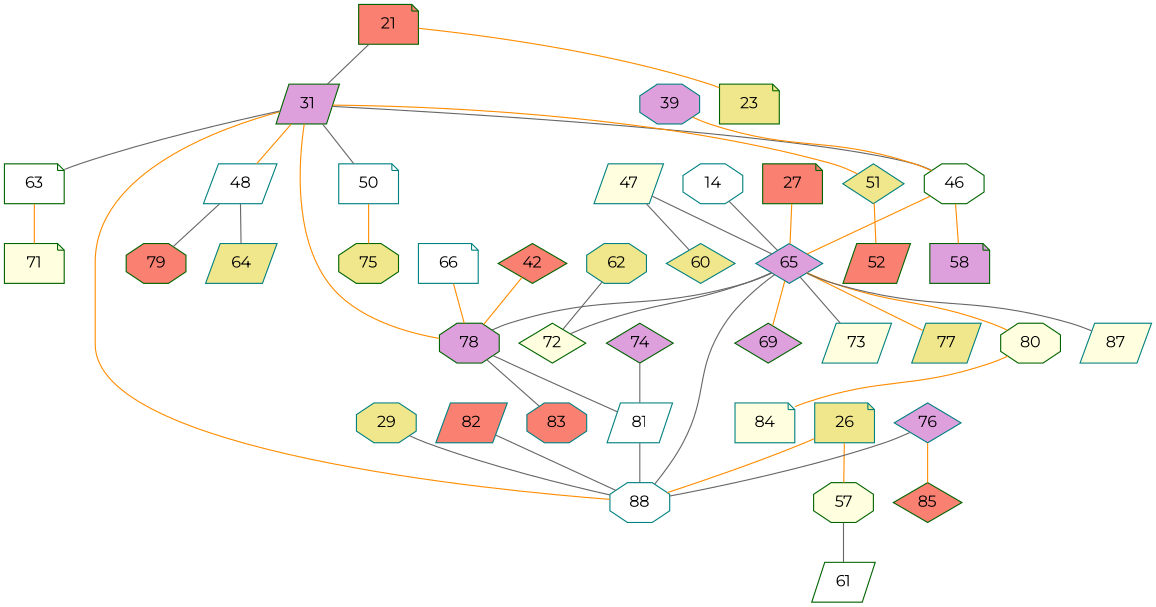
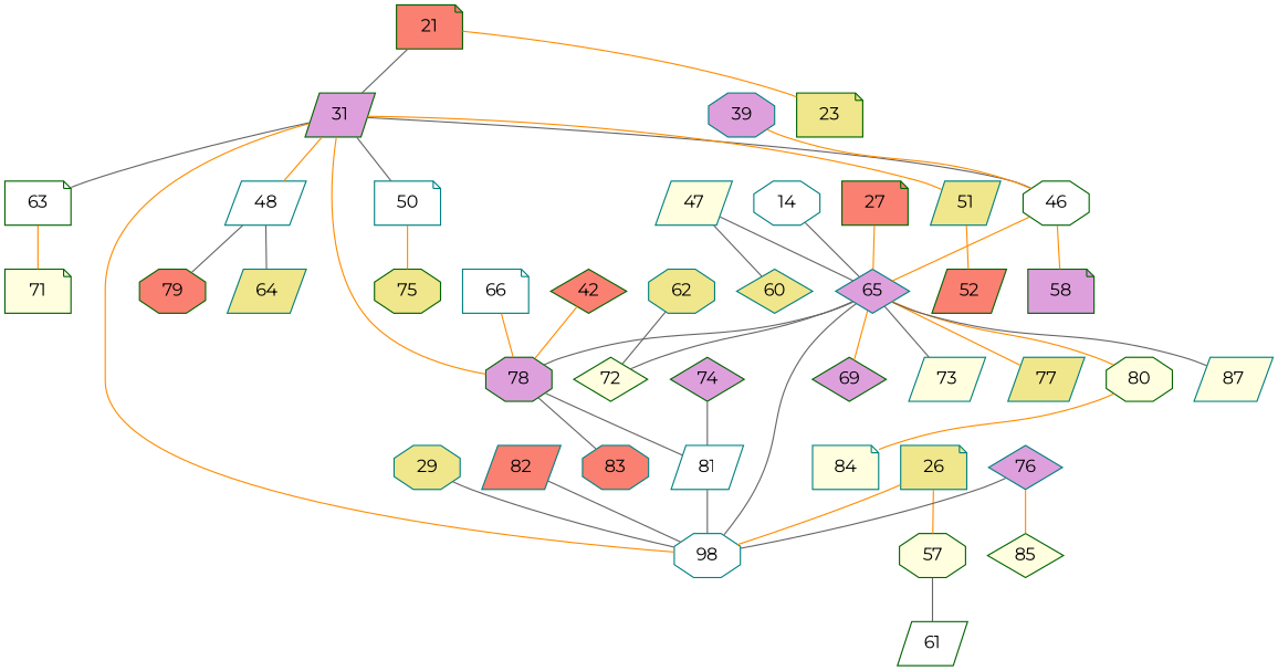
  graph {
    fontname=Montserrat
    node [color=teal fillcolor=white fontname=Montserrat shape=octagon style=filled]
    edge [color=gray40 fontname=Montserrat]
    65 [fillcolor=plum shape=diamond super="+15+30+35+37+43"]
-   88 [super="+16+59+49"]
+   88 [super="+16+59+49" label=98]
    78 [color=darkgreen fillcolor=plum super="+9+34"]
    72 [color=darkgreen fillcolor=lightyellow shape=diamond super="+24+44"]
    69 [color=darkgreen fillcolor=plum shape=diamond]
    73 [fillcolor=lightyellow shape=parallelogram]
    77 [fillcolor=khaki shape=parallelogram]
    80 [color=darkgreen fillcolor=lightyellow super="+68"]
    87 [fillcolor=lightyellow shape=parallelogram]
    14
    21 [color=darkgreen fillcolor=salmon shape=note]
    23 [color=darkgreen fillcolor=khaki shape=note]
    31 [color=darkgreen fillcolor=plum shape=parallelogram super="+20+6+11"]
    46 [color=darkgreen super="+28+13+22"]
    48 [shape=parallelogram super="+40"]
    50 [shape=note]
-   51 [fillcolor=khaki shape=diamond super="+36"]
+   51 [fillcolor=khaki shape=parallelogram super="+36"]
    63 [color=darkgreen shape=note super="+55"]
    26 [fillcolor=khaki shape=note]
    57 [color=darkgreen fillcolor=lightyellow]
    61 [color=darkgreen shape=parallelogram]
    27 [color=darkgreen fillcolor=salmon shape=note]
    29 [fillcolor=khaki]
    58 [color=darkgreen fillcolor=plum shape=note]
    64 [fillcolor=khaki shape=parallelogram]
    79 [color=darkgreen fillcolor=salmon]
    75 [color=darkgreen fillcolor=khaki]
    52 [color=darkgreen fillcolor=salmon shape=parallelogram]
    71 [color=darkgreen fillcolor=lightyellow shape=note]
    81 [shape=parallelogram super="+53+56"]
    83 [fillcolor=salmon]
    39 [fillcolor=plum]
    42 [color=darkgreen fillcolor=salmon shape=diamond]
    47 [fillcolor=lightyellow shape=parallelogram]
    60 [fillcolor=khaki shape=diamond]
    62 [fillcolor=khaki]
    84 [fillcolor=lightyellow shape=note]
    66 [shape=note]
    74 [color=darkgreen fillcolor=plum shape=diamond]
    76 [fillcolor=plum shape=diamond super="+70"]
-   85 [color=darkgreen fillcolor=salmon shape=diamond]
+   85 [color=darkgreen fillcolor=lightyellow shape=diamond]
    82 [fillcolor=salmon shape=parallelogram]
    65 -- 88 [weight=2]
    65 -- 78 [weight=2]
    65 -- 72 [weight=2]
    65 -- 69 [color=darkorange]
    65 -- 73
    65 -- 77 [color=darkorange]
    65 -- 80 [color=darkorange]
    65 -- 87
    78 -- 81
    78 -- 83
    80 -- 84 [color=darkorange]
    14 -- 65
    21 -- 23 [color=darkorange]
    21 -- 31
    31 -- 88 [color=darkorange weight=2]
    31 -- 78 [color=darkorange weight=2]
    31 -- 46
    31 -- 48 [color=darkorange]
    31 -- 50
    31 -- 51 [color=darkorange]
    31 -- 63
    46 -- 65 [color=darkorange]
    46 -- 58 [color=darkorange]
    48 -- 64
    48 -- 79
    50 -- 75 [color=darkorange]
    51 -- 52 [color=darkorange]
    63 -- 71 [color=darkorange]
    26 -- 88 [color=darkorange]
    26 -- 57 [color=darkorange]
    57 -- 61
    27 -- 65 [color=darkorange]
    29 -- 88
    81 -- 88
    39 -- 46 [color=darkorange]
    42 -- 78 [color=darkorange]
    47 -- 65
    47 -- 60
    62 -- 72
    66 -- 78 [color=darkorange]
    74 -- 81
    76 -- 88
    76 -- 85 [color=darkorange]
    82 -- 88
  }
